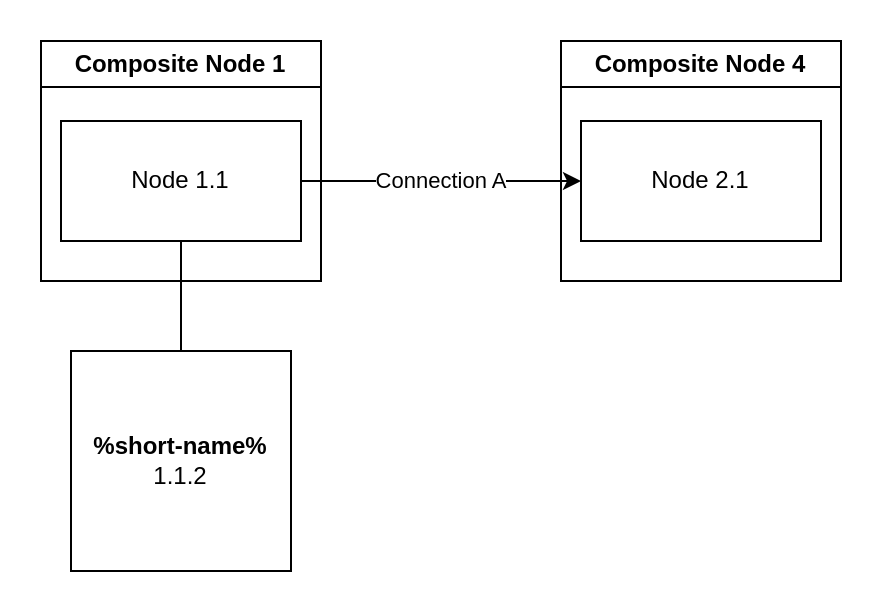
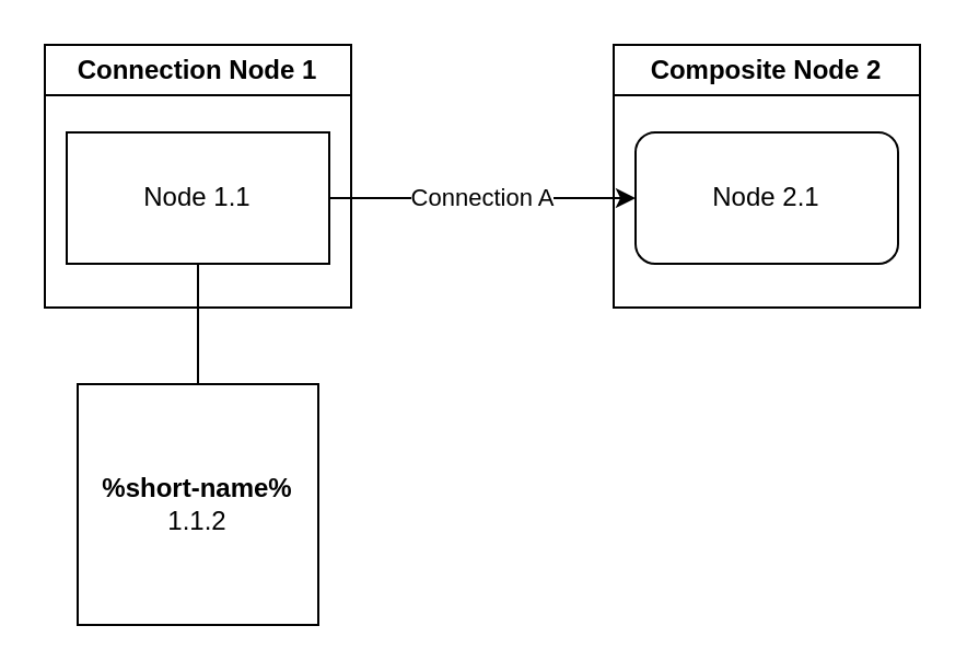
  <mxCell id="0" value="" />
  <mxCell id="1" value="" parent="0" />
- <mxCell id="2" value="Composite Node 1" style="swimlane;whiteSpace=wrap;html=1;" parent="1" vertex="1"><mxGeometry x="20" y="20" width="140" height="120" as="geometry" /></mxCell>
+ <mxCell id="2" value="Connection Node 1" style="swimlane;whiteSpace=wrap;html=1;" parent="1" vertex="1"><mxGeometry x="20" y="20" width="140" height="120" as="geometry" /></mxCell>
  <mxCell id="3" value="Node 1.1" style="rounded=0;whiteSpace=wrap;html=1;" parent="2" vertex="1"><mxGeometry x="10" y="40" width="120" height="60" as="geometry" /></mxCell>
- <mxCell id="4" value="Composite Node 4" style="swimlane;whiteSpace=wrap;html=1;" parent="1" vertex="1"><mxGeometry x="280" y="20" width="140" height="120" as="geometry" /></mxCell>
- <mxCell id="5" value="Node 2.1" style="rounded=0;whiteSpace=wrap;html=1;" parent="4" vertex="1"><mxGeometry x="10" y="40" width="120" height="60" as="geometry" /></mxCell>
+ <mxCell id="4" value="Composite Node 2" style="swimlane;whiteSpace=wrap;html=1;" parent="1" vertex="1"><mxGeometry x="280" y="20" width="140" height="120" as="geometry" /></mxCell>
+ <mxCell id="5" value="Node 2.1" style="whiteSpace=wrap;html=1;rounded=1;" parent="4" vertex="1"><mxGeometry x="10" y="40" width="120" height="60" as="geometry" /></mxCell>
  <mxCell id="6" value="Connection A" style="edgeStyle=orthogonalEdgeStyle;rounded=0;orthogonalLoop=1;jettySize=auto;html=1;" parent="1" source="3" target="5" edge="1"><mxGeometry relative="1" as="geometry"><mxPoint as="offset" /></mxGeometry></mxCell>
  <mxCell id="7" value="&lt;b&gt;%short-name%&lt;/b&gt; 1.1.2" style="whiteSpace=wrap;html=1;aspect=fixed;" parent="1" vertex="1"><mxGeometry x="35" y="175" width="110" height="110" as="geometry" /></mxCell>
  <mxCell id="8" value="" style="edgeStyle=orthogonalEdgeStyle;rounded=0;orthogonalLoop=1;jettySize=auto;html=1;endArrow=none;" parent="1" source="3" target="7" edge="1"><mxGeometry relative="1" as="geometry" /></mxCell>
